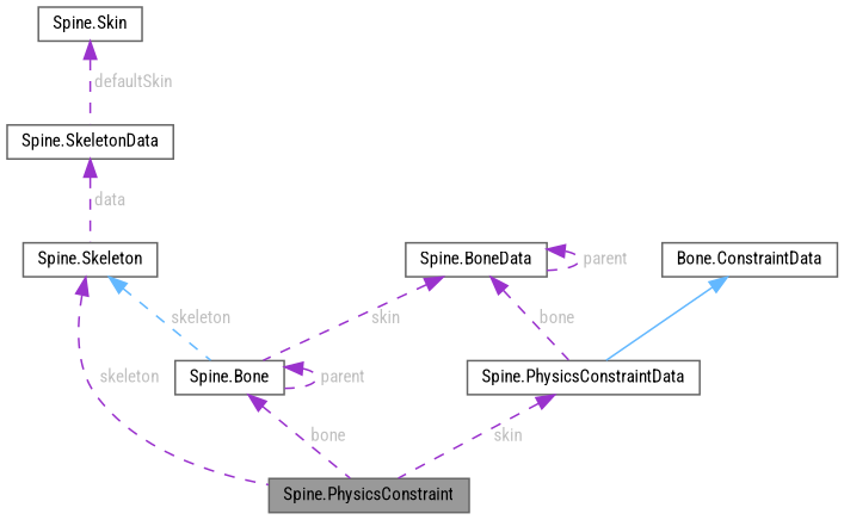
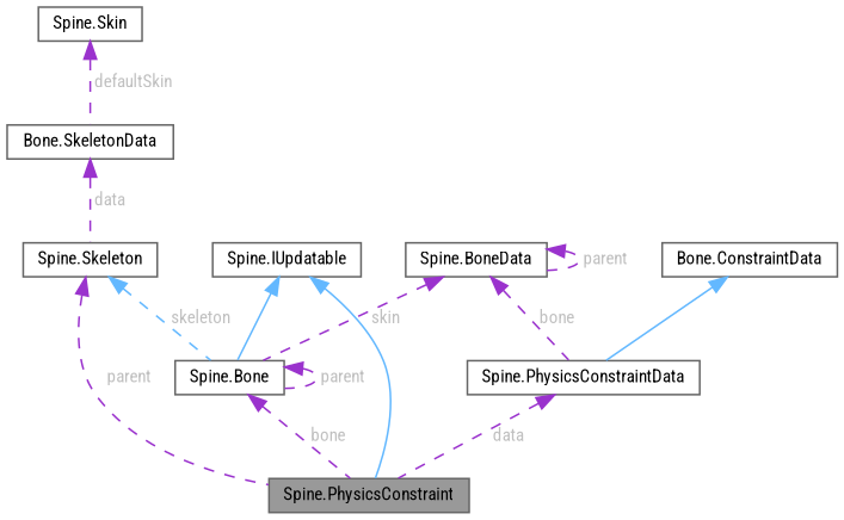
  digraph {
    fontname="Roboto Condensed"
    node [color=gray40 fillcolor=white fontname="Roboto Condensed" fontsize=10 shape=box style=filled]
    edge [color=darkorchid3 dir=back fontname="Roboto Condensed" fontsize=10 labelfontname=Helvetica labelfontsize=10 style=dashed fontcolor=grey]
    n1 [fillcolor=grey60 fontcolor=black height=0.2 label="Spine.PhysicsConstraint" width=0.4]
+   n2 [height=0.2 label="Spine.IUpdatable" width=0.4]
    n3 [height=0.2 label="Spine.Bone" width=0.4]
    n4 [height=0.2 label="Spine.PhysicsConstraintData" width=0.4]
    n5 [height=0.2 label="Bone.ConstraintData" width=0.4]
    n6 [height=0.2 label="Spine.BoneData" width=0.4]
    n7 [height=0.2 label="Spine.Skeleton" width=0.4]
-   n8 [height=0.2 label="Spine.SkeletonData" width=0.4]
+   n8 [height=0.2 label="Bone.SkeletonData" width=0.4]
    n9 [height=0.2 label="Spine.Skin" width=0.4]
+   n2 -> n1 [color=steelblue1 style=solid fontcolor=""]
+   n2 -> n3 [color=steelblue1 style=solid fontcolor=""]
    n3 -> n1 [label=" bone"]
    n3 -> n3 [label=" parent"]
-   n4 -> n1 [label=" skin"]
+   n4 -> n1 [label=" data"]
    n5 -> n4 [color=steelblue1 style=solid fontcolor=""]
    n6 -> n3 [label=" skin"]
    n6 -> n4 [label=" bone"]
    n6 -> n6 [label=" parent"]
-   n7 -> n1 [label=" skeleton"]
+   n7 -> n1 [label=" parent"]
    n7 -> n3 [color=steelblue1 label=" skeleton"]
    n8 -> n7 [label=" data"]
    n9 -> n8 [label=" defaultSkin"]
  }
